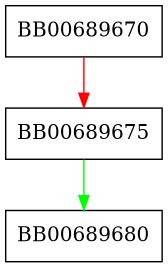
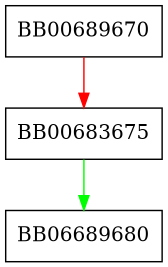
  digraph {
    splines=ortho
    node [shape=box]
    BB00689670
-   BB00689675
-   BB00689680
+   BB00689675 [label=BB00683675]
+   BB00689680 [label=BB06689680]
    BB00689670 -> BB00689675 [color=red]
    BB00689675 -> BB00689680 [color=green]
  }
